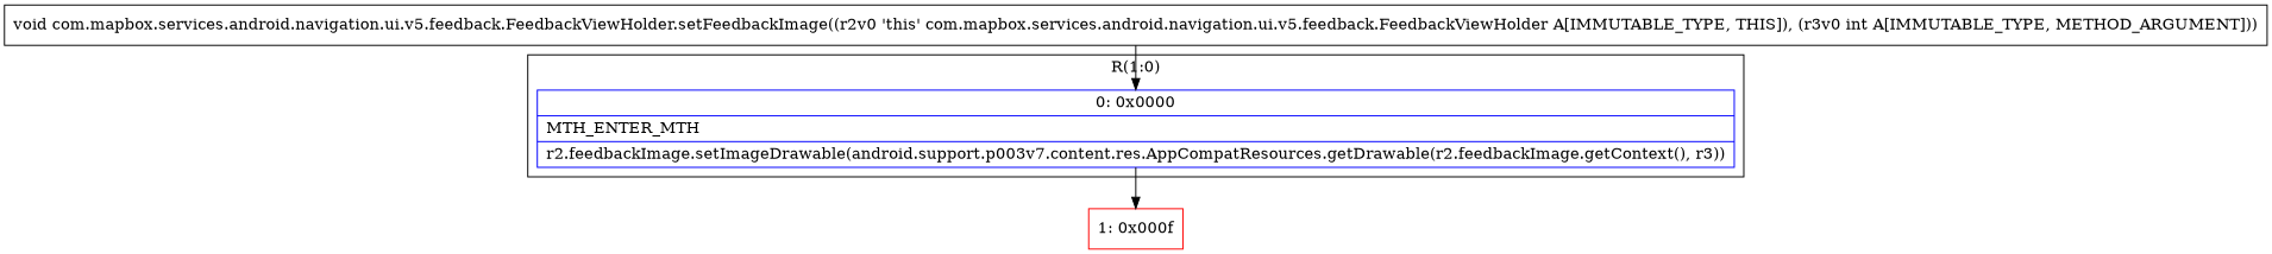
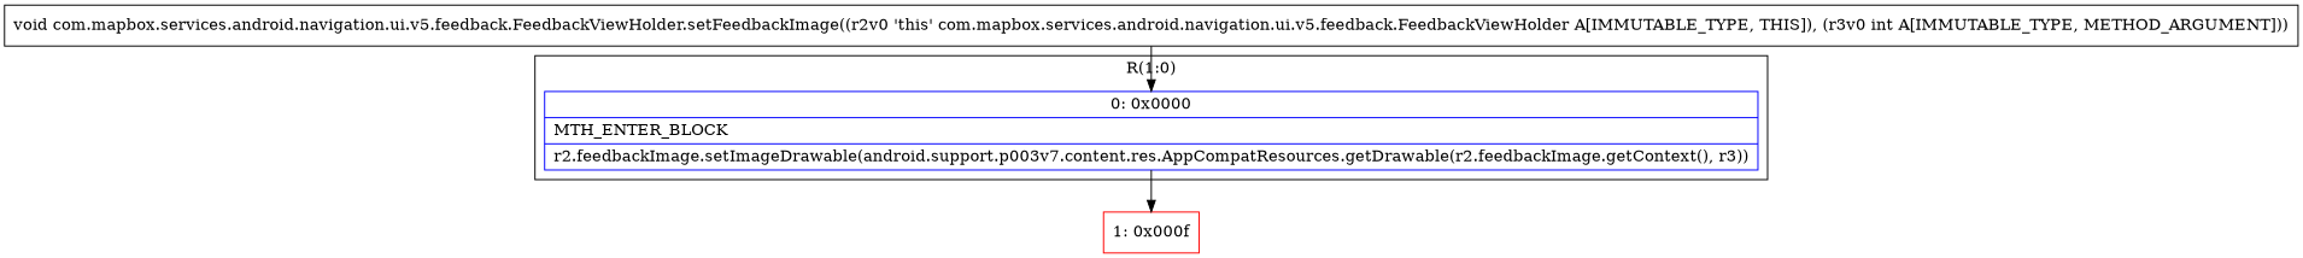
  digraph {
    node [shape=record]
-   n1 [color=blue label="{0\:\ 0x0000|MTH_ENTER_MTH\l|r2.feedbackImage.setImageDrawable(android.support.p003v7.content.res.AppCompatResources.getDrawable(r2.feedbackImage.getContext(), r3))\l}"]
+   n1 [color=blue label="{0\:\ 0x0000|MTH_ENTER_BLOCK\l|r2.feedbackImage.setImageDrawable(android.support.p003v7.content.res.AppCompatResources.getDrawable(r2.feedbackImage.getContext(), r3))\l}"]
    n2 [color=red label="{1\:\ 0x000f}"]
    n3 [label="{void com.mapbox.services.android.navigation.ui.v5.feedback.FeedbackViewHolder.setFeedbackImage((r2v0 'this' com.mapbox.services.android.navigation.ui.v5.feedback.FeedbackViewHolder A[IMMUTABLE_TYPE, THIS]), (r3v0 int A[IMMUTABLE_TYPE, METHOD_ARGUMENT])) }"]
    subgraph cluster_1 {
      label="R(1:0)"
      n1
    }
    n1 -> n2
    n3 -> n1
  }
